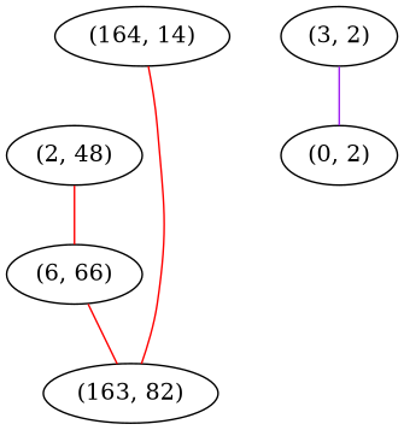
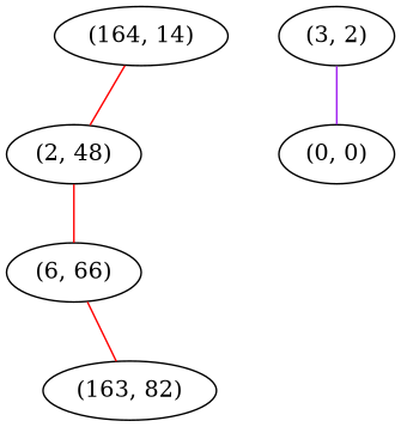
  graph {
    edge [color=red weight=1]
    n1 [label="(6, 66)"]
    "(2, 48)"
    "(3, 2)"
-   "(0, 0)" [label="(0, 2)"]
+   "(0, 0)"
    "(163, 82)"
    "(164, 14)"
    n1 -- "(163, 82)"
    "(2, 48)" -- n1
    "(3, 2)" -- "(0, 0)" [color=purple weight=4]
-   "(164, 14)" -- "(163, 82)"
+   "(164, 14)" -- "(2, 48)"
  }
